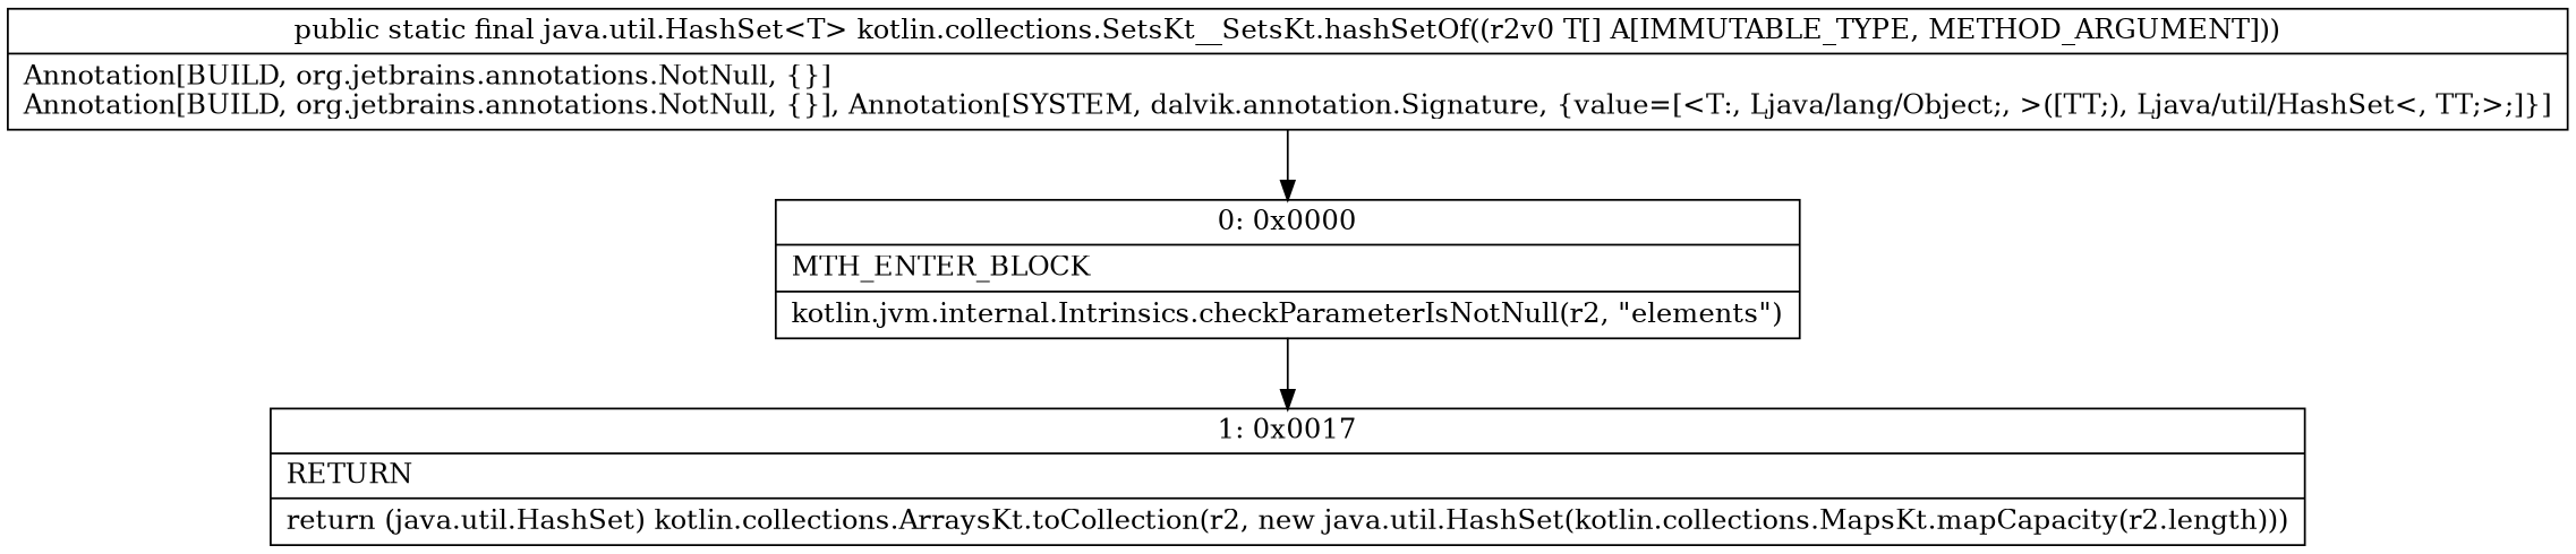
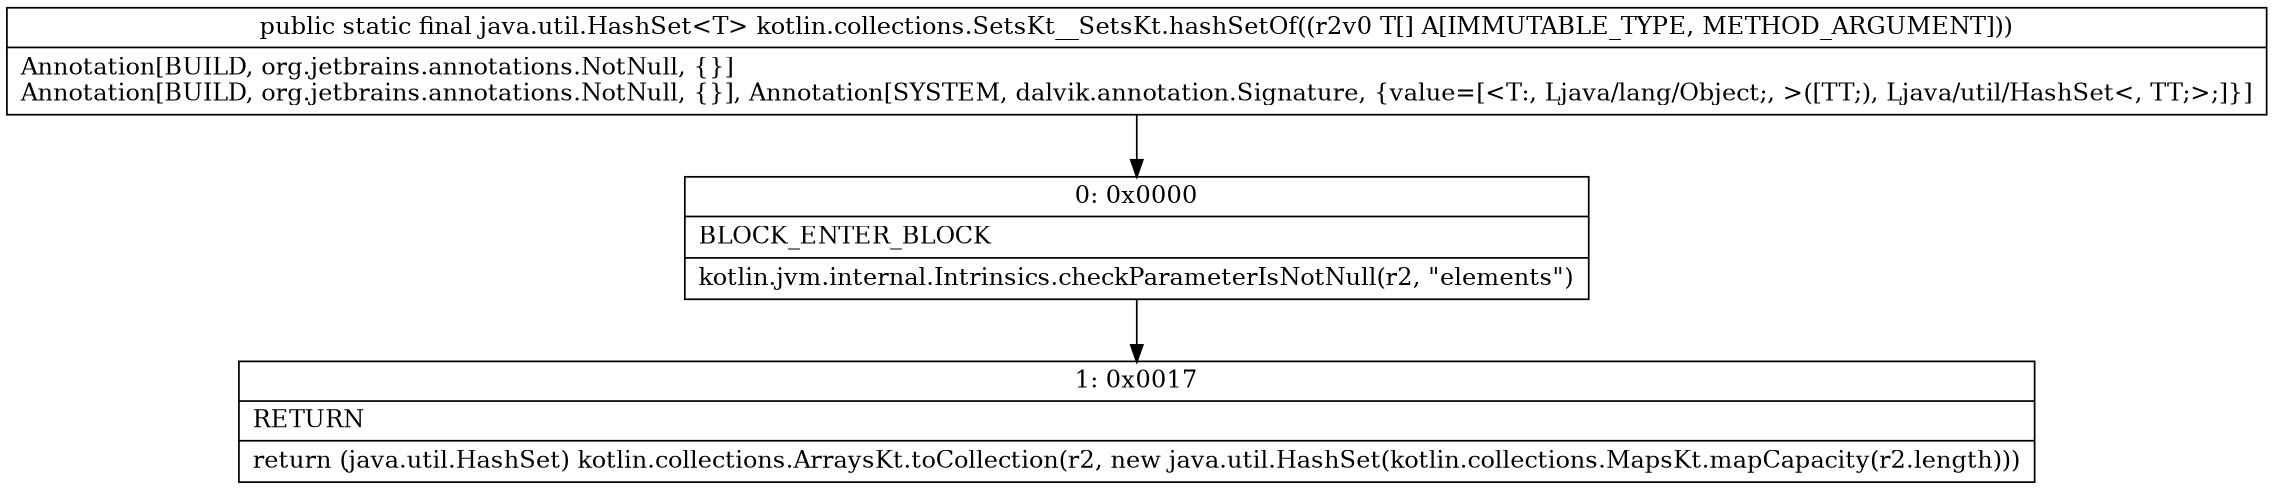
  digraph {
    node [shape=record]
-   n1 [label="{0\:\ 0x0000|MTH_ENTER_BLOCK\l|kotlin.jvm.internal.Intrinsics.checkParameterIsNotNull(r2, \"elements\")\l}"]
+   n1 [label="{0\:\ 0x0000|BLOCK_ENTER_BLOCK\l|kotlin.jvm.internal.Intrinsics.checkParameterIsNotNull(r2, \"elements\")\l}"]
    n2 [label="{1\:\ 0x0017|RETURN\l|return (java.util.HashSet) kotlin.collections.ArraysKt.toCollection(r2, new java.util.HashSet(kotlin.collections.MapsKt.mapCapacity(r2.length)))\l}"]
    n3 [label="{public static final java.util.HashSet\<T\> kotlin.collections.SetsKt__SetsKt.hashSetOf((r2v0 T[] A[IMMUTABLE_TYPE, METHOD_ARGUMENT]))  | Annotation[BUILD, org.jetbrains.annotations.NotNull, \{\}]\lAnnotation[BUILD, org.jetbrains.annotations.NotNull, \{\}], Annotation[SYSTEM, dalvik.annotation.Signature, \{value=[\<T:, Ljava\/lang\/Object;, \>([TT;), Ljava\/util\/HashSet\<, TT;\>;]\}]\l}"]
    n1 -> n2
    n3 -> n1
  }
